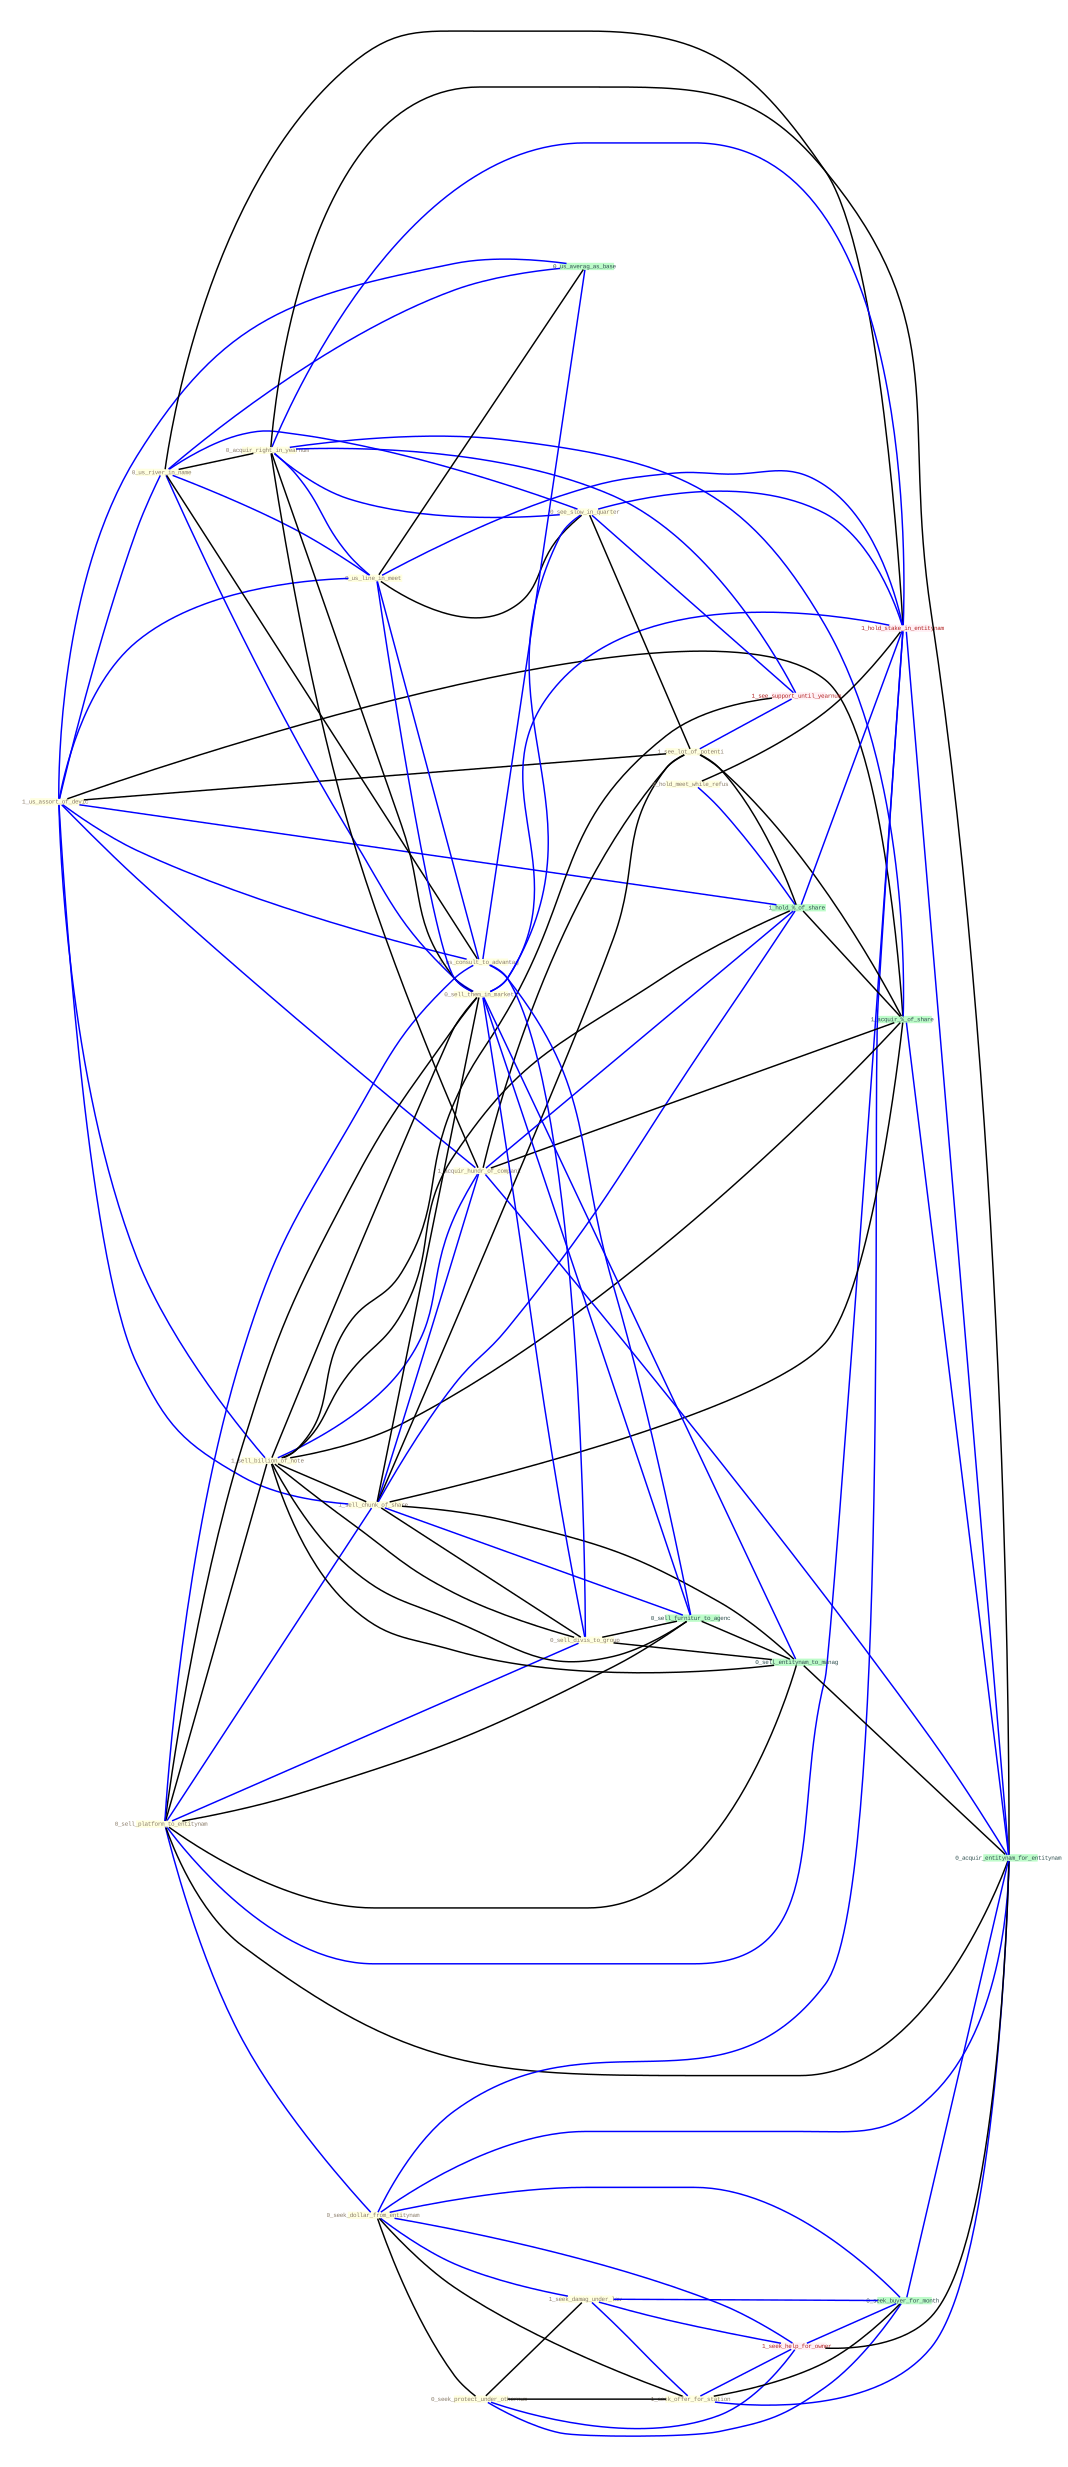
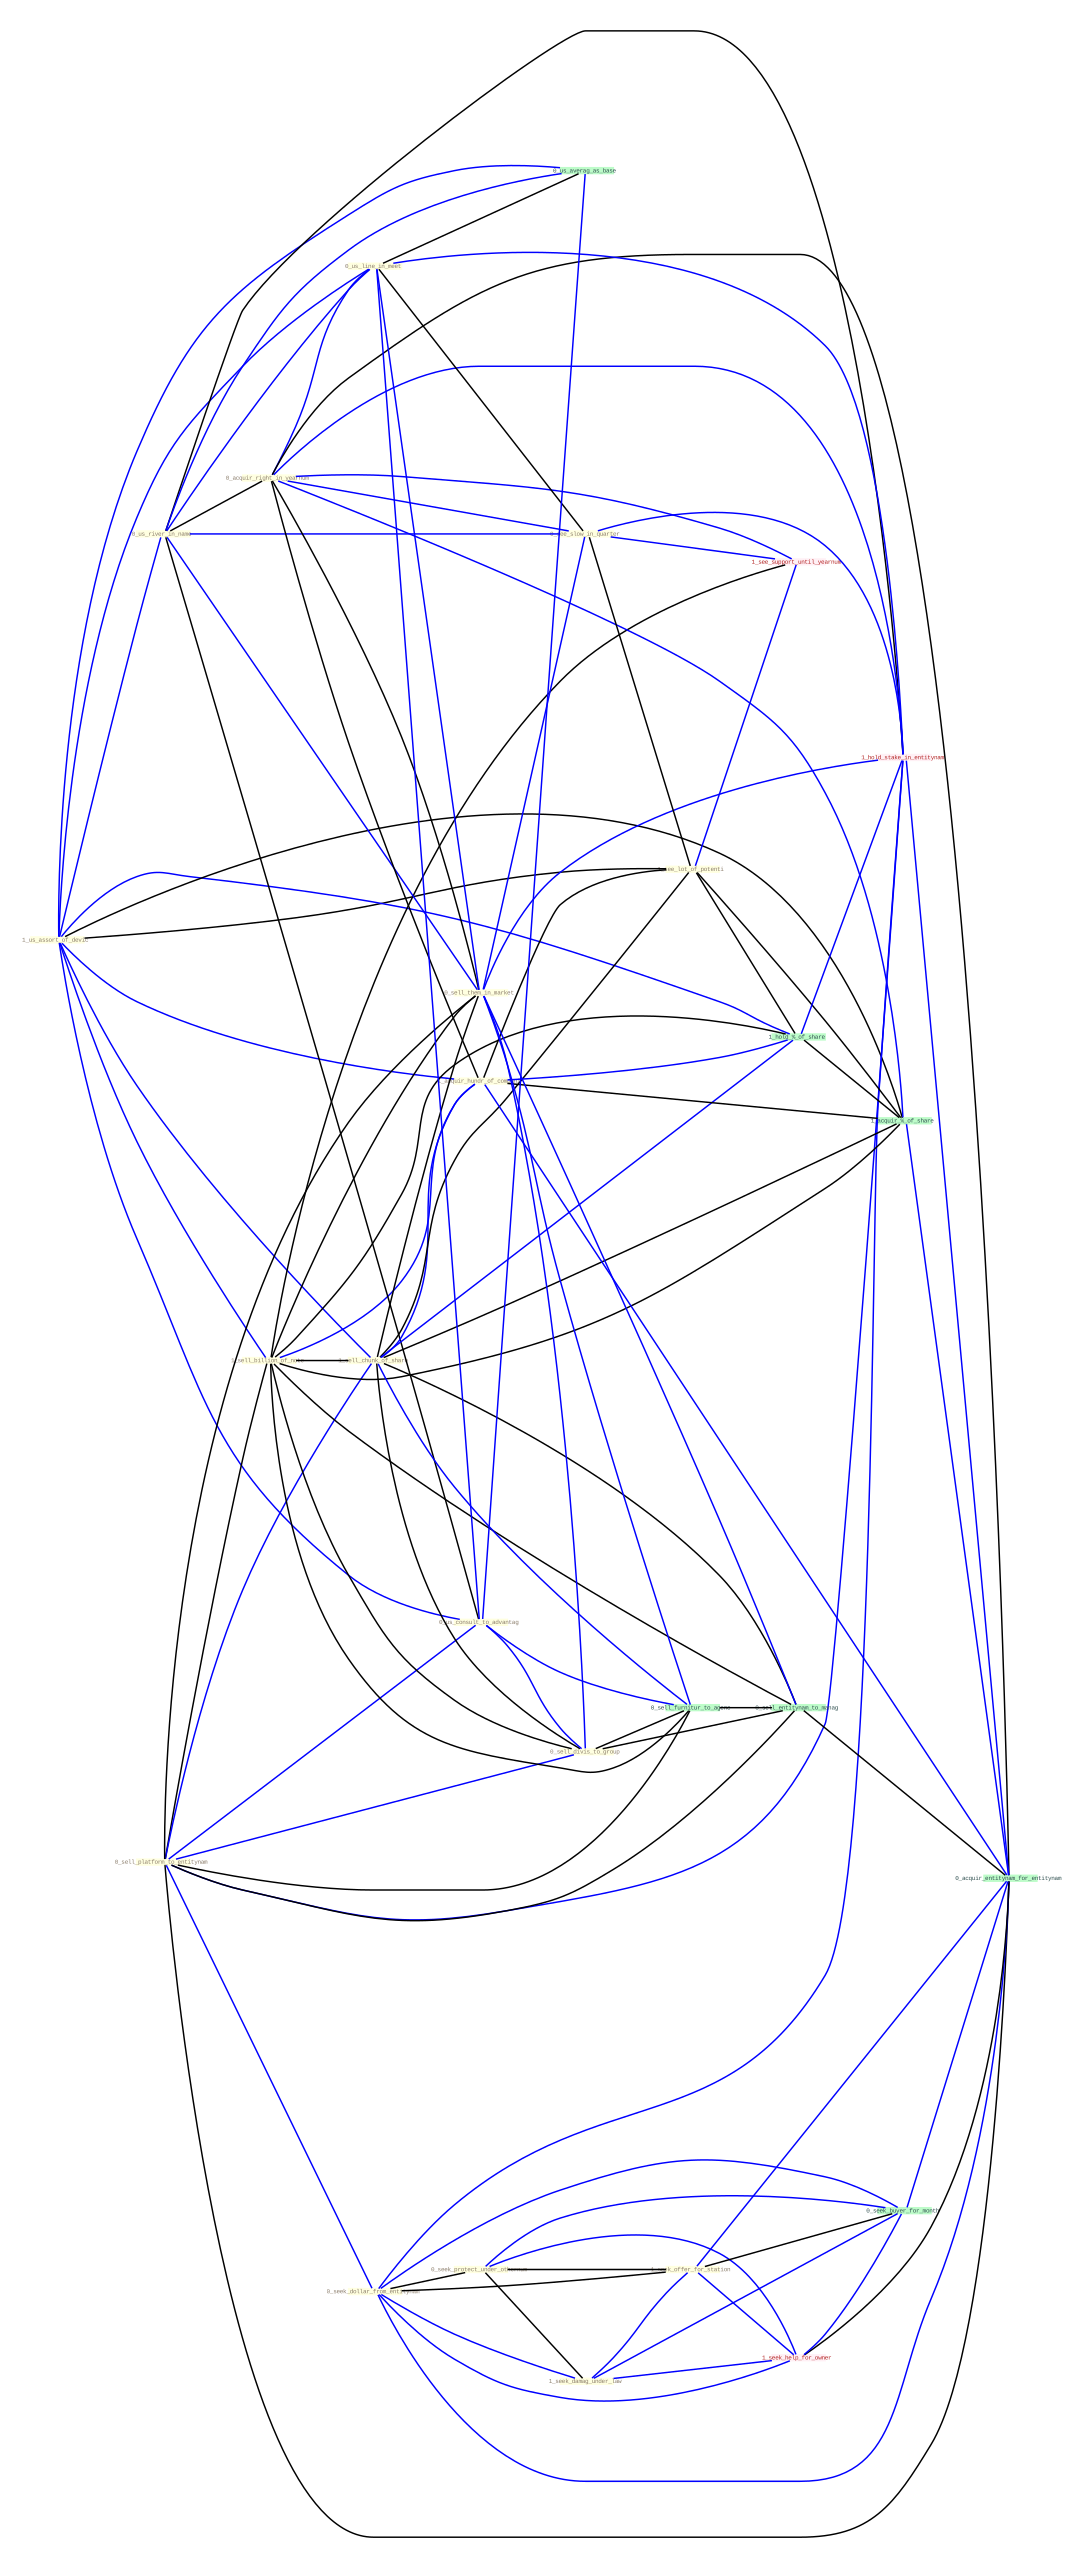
  graph {
    fontname="Liberation Mono"
    rankdir=LR
    node [color="#ffffe0" fixedsize=true fontcolor="#8b7d6b" fontname="Liberation Mono" fontsize=4 shape=polygon style=filled]
    edge [color=blue fontname="Liberation Mono" w=1]
    "1_us_assort_of_devic " [height=.06 width=.5]
    "0_sell_platform_to_entitynam " [height=.06 width=.5]
    "0_seek_dollar_from_entitynam " [height=.06 width=.5]
    "0_seek_protect_under_othernum " [height=.06 width=.5]
    "1_sell_billion_of_note " [height=.06 width=.5]
    "0_us_river_in_name " [height=.06 width=.5]
    "0_acquir_right_in_yearnum " [height=.06 width=.5]
    "1_sell_chunk_of_share " [height=.06 width=.5]
    "1_acquir_hundr_of_compani " [height=.06 width=.5]
    "0_us_line_in_meet " [height=.06 width=.5]
    "0_sell_them_in_market " [height=.06 width=.5]
    "1_seek_damag_under_law " [height=.06 width=.5]
    "0_us_consult_to_advantag " [height=.06 width=.5]
    "0_see_slow_in_quarter " [height=.06 width=.5]
    "0_sell_divis_to_group " [height=.06 width=.5]
    "1_see_lot_of_potenti " [height=.06 width=.5]
    "1_seek_offer_for_station " [height=.06 width=.5]
-   "0_hold_meet_while_refus " [height=.06 width=.5]
    "1_hold_stake_in_entitynam " [color="#fff0f5" fontcolor="#b22222" height=.06 width=.5]
    "1_seek_help_for_owner " [color="#fff0f5" fontcolor="#b22222" height=.06 width=.5]
    "1_see_support_until_yearnum " [color="#fff0f5" fontcolor="#b22222" height=.06 width=.5]
    "1_hold_%_of_share " [color="#BDFCC9" fontcolor="#2f4f4f" height=.06 width=.5]
    "1_acquir_%_of_share " [color="#BDFCC9" fontcolor="#2f4f4f" height=.06 width=.5]
    "0_us_averag_as_base " [color="#BDFCC9" fontcolor="#2f4f4f" height=.06 width=.5]
    "0_sell_furnitur_to_agenc " [color="#BDFCC9" fontcolor="#2f4f4f" height=.06 width=.5]
    "0_sell_entitynam_to_manag " [color="#BDFCC9" fontcolor="#2f4f4f" height=.06 width=.5]
    "0_acquir_entitynam_for_entitynam " [color="#BDFCC9" fontcolor="#2f4f4f" height=.06 width=.5]
    "0_seek_buyer_for_month " [color="#BDFCC9" fontcolor="#2f4f4f" height=.06 width=.5]
    subgraph sub_1 {
      "1_us_assort_of_devic "
      "0_sell_platform_to_entitynam "
      "0_seek_dollar_from_entitynam "
      "0_seek_protect_under_othernum "
      "1_sell_billion_of_note "
      "0_us_river_in_name "
      "0_acquir_right_in_yearnum "
      "1_sell_chunk_of_share "
      "1_acquir_hundr_of_compani "
      "0_us_line_in_meet "
      "0_sell_them_in_market "
      "1_seek_damag_under_law "
      "0_us_consult_to_advantag "
      "0_see_slow_in_quarter "
      "0_sell_divis_to_group "
      "1_see_lot_of_potenti "
      "1_seek_offer_for_station "
-     "0_hold_meet_while_refus "
    }
    subgraph sub_2 {
      "1_hold_stake_in_entitynam "
      "1_seek_help_for_owner "
      "1_see_support_until_yearnum "
    }
    "1_us_assort_of_devic " -- "1_sell_billion_of_note "
    "1_us_assort_of_devic " -- "0_us_river_in_name "
    "1_us_assort_of_devic " -- "1_sell_chunk_of_share "
    "1_us_assort_of_devic " -- "1_acquir_hundr_of_compani "
    "1_us_assort_of_devic " -- "0_us_line_in_meet "
    "1_us_assort_of_devic " -- "0_us_consult_to_advantag "
    "1_us_assort_of_devic " -- "1_see_lot_of_potenti " [color=black]
    "1_us_assort_of_devic " -- "1_hold_%_of_share "
    "1_us_assort_of_devic " -- "1_acquir_%_of_share " [color=black]
    "1_us_assort_of_devic " -- "0_us_averag_as_base "
    "0_sell_platform_to_entitynam " -- "0_seek_dollar_from_entitynam "
    "0_sell_platform_to_entitynam " -- "1_sell_billion_of_note " [color=black]
    "0_sell_platform_to_entitynam " -- "1_sell_chunk_of_share "
    "0_sell_platform_to_entitynam " -- "0_sell_them_in_market " [color=black]
    "0_sell_platform_to_entitynam " -- "0_us_consult_to_advantag "
    "0_sell_platform_to_entitynam " -- "0_sell_divis_to_group " [w=2]
    "0_sell_platform_to_entitynam " -- "1_hold_stake_in_entitynam "
    "0_sell_platform_to_entitynam " -- "0_sell_furnitur_to_agenc " [color=black w=2]
    "0_sell_platform_to_entitynam " -- "0_sell_entitynam_to_manag " [color=black w=2]
    "0_sell_platform_to_entitynam " -- "0_acquir_entitynam_for_entitynam " [color=black]
    "0_seek_dollar_from_entitynam " -- "0_seek_protect_under_othernum " [color=black]
    "0_seek_dollar_from_entitynam " -- "1_seek_damag_under_law "
    "0_seek_dollar_from_entitynam " -- "1_seek_offer_for_station " [color=black]
    "0_seek_dollar_from_entitynam " -- "1_hold_stake_in_entitynam "
    "0_seek_dollar_from_entitynam " -- "1_seek_help_for_owner "
    "0_seek_dollar_from_entitynam " -- "0_acquir_entitynam_for_entitynam "
    "0_seek_dollar_from_entitynam " -- "0_seek_buyer_for_month "
    "0_seek_protect_under_othernum " -- "1_seek_damag_under_law " [color=black w=2]
    "0_seek_protect_under_othernum " -- "1_seek_offer_for_station " [color=black]
    "0_seek_protect_under_othernum " -- "1_seek_help_for_owner "
    "0_seek_protect_under_othernum " -- "0_seek_buyer_for_month "
    "1_sell_billion_of_note " -- "1_sell_chunk_of_share " [color=black w=2]
    "1_sell_billion_of_note " -- "1_acquir_hundr_of_compani "
    "1_sell_billion_of_note " -- "0_sell_them_in_market " [color=black]
    "1_sell_billion_of_note " -- "0_sell_divis_to_group " [color=black]
    "1_sell_billion_of_note " -- "1_see_support_until_yearnum " [color=black]
    "1_sell_billion_of_note " -- "1_hold_%_of_share " [color=black]
    "1_sell_billion_of_note " -- "1_acquir_%_of_share " [color=black]
    "1_sell_billion_of_note " -- "0_sell_furnitur_to_agenc " [color=black]
    "1_sell_billion_of_note " -- "0_sell_entitynam_to_manag " [color=black]
    "0_us_river_in_name " -- "0_acquir_right_in_yearnum " [color=black]
    "0_us_river_in_name " -- "0_us_line_in_meet " [w=2]
    "0_us_river_in_name " -- "0_sell_them_in_market "
    "0_us_river_in_name " -- "0_us_consult_to_advantag " [color=black]
    "0_us_river_in_name " -- "0_see_slow_in_quarter "
    "0_us_river_in_name " -- "1_hold_stake_in_entitynam " [color=black]
    "0_us_river_in_name " -- "0_us_averag_as_base "
    "0_acquir_right_in_yearnum " -- "1_acquir_hundr_of_compani " [color=black]
    "0_acquir_right_in_yearnum " -- "0_us_line_in_meet "
    "0_acquir_right_in_yearnum " -- "0_sell_them_in_market " [color=black]
    "0_acquir_right_in_yearnum " -- "0_see_slow_in_quarter "
    "0_acquir_right_in_yearnum " -- "1_hold_stake_in_entitynam "
    "0_acquir_right_in_yearnum " -- "1_see_support_until_yearnum "
    "0_acquir_right_in_yearnum " -- "1_acquir_%_of_share "
    "0_acquir_right_in_yearnum " -- "0_acquir_entitynam_for_entitynam " [color=black]
    "1_sell_chunk_of_share " -- "1_acquir_hundr_of_compani "
    "1_sell_chunk_of_share " -- "0_sell_them_in_market " [color=black]
    "1_sell_chunk_of_share " -- "0_sell_divis_to_group " [color=black]
    "1_sell_chunk_of_share " -- "1_see_lot_of_potenti " [color=black]
    "1_sell_chunk_of_share " -- "1_hold_%_of_share " [w=2]
    "1_sell_chunk_of_share " -- "1_acquir_%_of_share " [color=black w=2]
    "1_sell_chunk_of_share " -- "0_sell_furnitur_to_agenc "
    "1_sell_chunk_of_share " -- "0_sell_entitynam_to_manag " [color=black]
    "1_acquir_hundr_of_compani " -- "1_see_lot_of_potenti " [color=black]
    "1_acquir_hundr_of_compani " -- "1_hold_%_of_share "
    "1_acquir_hundr_of_compani " -- "1_acquir_%_of_share " [color=black w=2]
    "1_acquir_hundr_of_compani " -- "0_acquir_entitynam_for_entitynam "
    "0_us_line_in_meet " -- "0_sell_them_in_market "
    "0_us_line_in_meet " -- "0_us_consult_to_advantag "
    "0_us_line_in_meet " -- "0_see_slow_in_quarter " [color=black]
    "0_us_line_in_meet " -- "1_hold_stake_in_entitynam "
    "0_us_line_in_meet " -- "0_us_averag_as_base " [color=black]
    "0_sell_them_in_market " -- "0_see_slow_in_quarter "
    "0_sell_them_in_market " -- "0_sell_divis_to_group "
    "0_sell_them_in_market " -- "1_hold_stake_in_entitynam "
    "0_sell_them_in_market " -- "0_sell_furnitur_to_agenc "
    "0_sell_them_in_market " -- "0_sell_entitynam_to_manag "
    "1_seek_damag_under_law " -- "1_seek_offer_for_station "
    "1_seek_damag_under_law " -- "1_seek_help_for_owner "
    "1_seek_damag_under_law " -- "0_seek_buyer_for_month "
    "0_us_consult_to_advantag " -- "0_sell_divis_to_group "
    "0_us_consult_to_advantag " -- "0_us_averag_as_base "
    "0_us_consult_to_advantag " -- "0_sell_furnitur_to_agenc "
    "0_see_slow_in_quarter " -- "1_see_lot_of_potenti " [color=black]
    "0_see_slow_in_quarter " -- "1_hold_stake_in_entitynam "
    "0_see_slow_in_quarter " -- "1_see_support_until_yearnum "
    "0_sell_divis_to_group " -- "0_sell_furnitur_to_agenc " [color=black w=2]
    "0_sell_divis_to_group " -- "0_sell_entitynam_to_manag " [color=black w=2]
    "1_see_lot_of_potenti " -- "1_see_support_until_yearnum "
    "1_see_lot_of_potenti " -- "1_hold_%_of_share " [color=black]
    "1_see_lot_of_potenti " -- "1_acquir_%_of_share " [color=black]
    "1_seek_offer_for_station " -- "1_seek_help_for_owner " [w=2]
    "1_seek_offer_for_station " -- "0_acquir_entitynam_for_entitynam "
    "1_seek_offer_for_station " -- "0_seek_buyer_for_month " [color=black w=2]
-   "0_hold_meet_while_refus " -- "1_hold_stake_in_entitynam " [color=black]
-   "0_hold_meet_while_refus " -- "1_hold_%_of_share "
    "1_hold_stake_in_entitynam " -- "0_acquir_entitynam_for_entitynam "
    "1_seek_help_for_owner " -- "0_acquir_entitynam_for_entitynam " [color=black]
    "1_seek_help_for_owner " -- "0_seek_buyer_for_month " [w=2]
    "1_hold_%_of_share " -- "1_hold_stake_in_entitynam "
    "1_hold_%_of_share " -- "1_acquir_%_of_share " [color=black w=3]
    "1_acquir_%_of_share " -- "0_acquir_entitynam_for_entitynam "
    "0_sell_furnitur_to_agenc " -- "0_sell_entitynam_to_manag " [color=black w=2]
    "0_sell_entitynam_to_manag " -- "0_acquir_entitynam_for_entitynam " [color=black]
    "0_seek_buyer_for_month " -- "0_acquir_entitynam_for_entitynam "
  }
